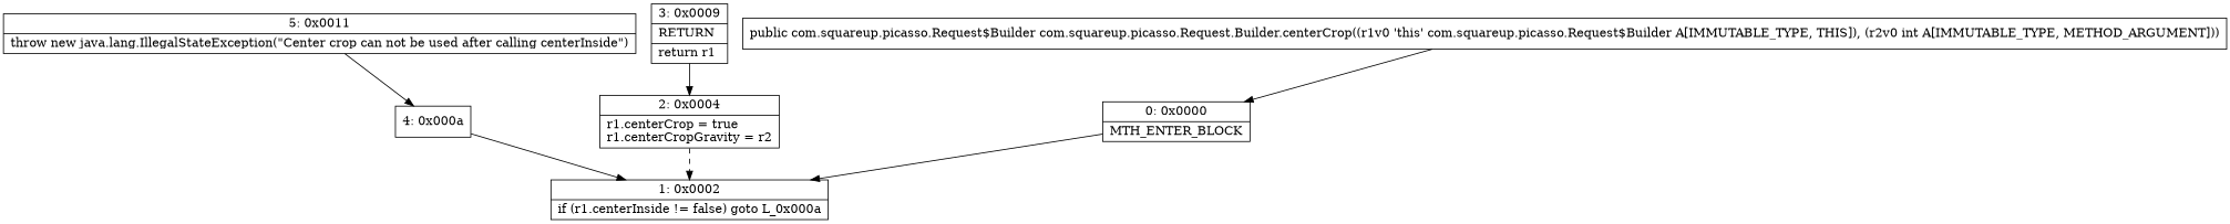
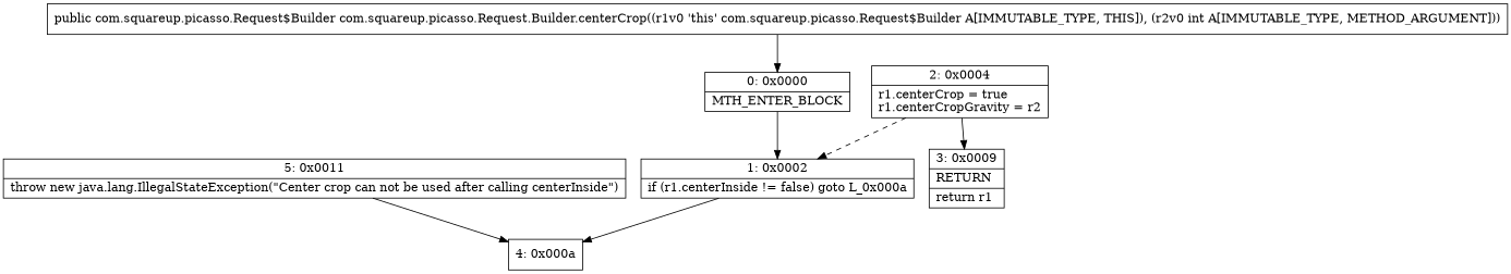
  digraph {
    node [shape=record]
    n1 [label="{0\:\ 0x0000|MTH_ENTER_BLOCK\l}"]
    n2 [label="{1\:\ 0x0002|if (r1.centerInside != false) goto L_0x000a\l}"]
    n3 [label="{4\:\ 0x000a}"]
    n4 [label="{2\:\ 0x0004|r1.centerCrop = true\lr1.centerCropGravity = r2\l}"]
    n5 [label="{3\:\ 0x0009|RETURN\l|return r1\l}"]
    n6 [label="{5\:\ 0x0011|throw new java.lang.IllegalStateException(\"Center crop can not be used after calling centerInside\")\l}"]
    n7 [label="{public com.squareup.picasso.Request$Builder com.squareup.picasso.Request.Builder.centerCrop((r1v0 'this' com.squareup.picasso.Request$Builder A[IMMUTABLE_TYPE, THIS]), (r2v0 int A[IMMUTABLE_TYPE, METHOD_ARGUMENT])) }"]
    n1 -> n2
-   n3 -> n2
+   n2 -> n3
    n4 -> n2 [style=dashed]
-   n5 -> n4
+   n4 -> n5
    n6 -> n3
    n7 -> n1
  }
